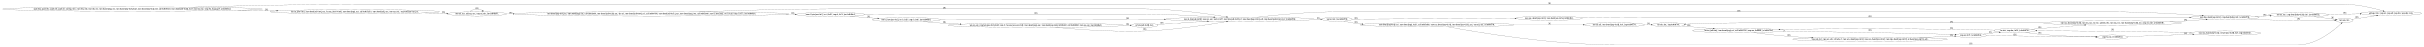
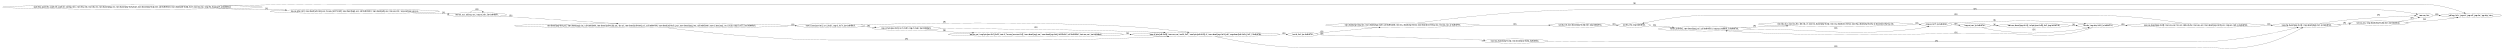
  digraph {
    fontname="PT Serif"
    rankdir=LR
    node [fontname="PT Serif"]
    edge [fontname="PT Serif"]
    n1 [label="'push ebp', 'push ebx', 'push edi', 'push esi', 'sub esp, 0x1c', 'mov ebx, edx', 'mov edi, ecx', 'mov dword [esp], ecx', 'mov dword [esp+0x8], 0xa0', 'mov dword [esp+0x4], 0x0', 'call 0x80492c0', 'mov dword [edi+0x40], 0x1f', 'mov eax, 0xc', 'cmp ebx, 0xaaaaaa9', 'ja 0x804f7a2', "]
    n2 [label="'add esp, 0x1c', 'pop esi', 'pop edi', 'pop ebx', 'pop ebp', 'retn', "]
    n3 [label="'lea eax, [ebx+0x1]', 'mov dword [edi+0x4], eax', 'lea eax, [ebx*8+0x8]', 'mov dword [esp], eax', 'call 0x805a510', 'mov dword [edi], eax', 'mov eax, 0x1', 'nop word [eax+eax], ax', "]
    n4 [label="'mov esi, eax', 'add eax, eax', 'cmp esi, ebx', 'jbe 0x804f650', "]
    n5 [label="'mov dword [esp+0x4], esi', 'mov dword [esp], 0xc', 'call 0x805a4b0', 'mov dword [edi+0x20], eax', 'dec esi', 'mov dword [edi+0x44], esi', 'call 0x8049190', 'mov dword [edi+0x5c], eax', 'mov dword [esp], 0xe', 'call 0x805ab40', 'mov cl, byte [eax]', 'or cl, 0x20', 'cmp cl, 0x75', 'jne 0x804f6c8', "]
    n6 [label="'mov al, byte [edi+0x58]', 'mov ecx, eax', 'and cl, 0xf7', 'mov byte [edi+0x58], cl', 'mov dword [esp+0x14], edi', 'cmp dword [edi+0x5c], 0x2', 'jl 0x804f78b', "]
    n7 [label="'mov cl, byte [eax+0x1]', 'or cl, 0x20', 'cmp cl, 0x74', 'jne 0x804f6c8', "]
    n8 [label="'mov ebp, dword [esp+0x14]', 'cmp dword [ebp], 0x0', 'je 0x804f79d', "]
    n9 [label="'test al, 0x4', 'jne 0x804f790',"]
    n10 [label="'mov cl, byte [eax+0x2]', 'or cl, 0x20', 'cmp cl, 0x66', 'jne 0x804f6c8', "]
    n11 [label="'mov eax, 0xc', "]
    n12 [label="'xor eax, eax', 'cmp dword [ebp+0x20], 0x0', 'jne 0x804f7a2', "]
    n13 [label="'mov eax, dword [esp+0x14]', 'mov dword [eax+0x3c], 0x805c884', "]
    n14 [label="'mov dword [esp+0x4], 0x1', 'mov dword [esp], 0x20', 'call 0x805a4b0', 'mov ecx, dword [esp+0x14]', 'mov dword [ecx+0x3c], eax', 'test eax, eax', 'je 0x804f79d', "]
    n15 [label="'xor ecx, ecx', 'cmp byte [eax+0x3], 0x2d', 'sete cl', 'lea eax, [eax+ecx+0x3]', 'mov dword [esp], eax', 'mov dword [esp+0x4], 0x805c8c0', 'call 0x8048fc0', 'test eax, eax', 'jne 0x804f6c8', "]
    n16 [label="'xor edi, edi', 'mov dword [esp+0x18], 0x0', 'jmp 0x804f734', "]
-   n17 [label="'or byte [edi+0x58], 0x4', "]
    n18 [label="'xor ebx, ebx', 'jmp 0x804f746', "]
    n19 [label="'lea esi, [edi+ebx]', 'mov dword [esp], esi', 'call 0x8049310', 'cmp eax, 0xffffffff', 'je 0x804f76d', "]
    n20 [label="'cmp esi, 0x7f', 'ja 0x804f140',"]
    n21 [label="'mov edx, 0x1', 'mov ecx, ebx', 'shl edx, cl', 'mov ecx, dword [esp+0x14]', 'mov ecx, dword [ecx+0x3c]', 'mov ebp, dword [esp+0x18]', 'or dword [ecx+ebp*4], edx', "]
    n22 [label="'inc ebx', 'cmp ebx, 0x20', 'je 0x804f720', "]
    n23 [label="'cmp esi, eax', 'je 0x804f740', "]
    n24 [label="'mov eax, dword [esp+0x18]', 'mov ecx, eax', 'inc ecx', 'add edi, ebx', 'mov eax, ecx', 'mov dword [esp+0x18], ecx', 'cmp ecx, 0x8', 'je 0x804f78b', "]
    n25 [label="'mov eax, dword [esp+0x14]', 'or byte [eax+0x58], 0x8', 'jmp 0x804f740', "]
    n1 -> n2 [label=CFG]
    n1 -> n3 [label=CFG]
    n3 -> n4 [label=CFG]
    n4 -> n4 [label=CFG]
    n4 -> n5 [label=CFG]
    n5 -> n6 [label=CFG]
    n5 -> n7 [label=CFG]
    n6 -> n8 [label=CFG]
    n6 -> n9 [label=CFG]
    n7 -> n6 [label=CFG]
    n7 -> n10 [label=CFG]
    n8 -> n11 [label=CFG]
    n8 -> n12 [label=CFG]
    n9 -> n13 [label=CFG]
    n9 -> n14 [label=CFG]
    n10 -> n6 [label=CFG]
    n10 -> n15 [label=CFG]
    n11 -> n2 [label=CFG]
    n12 -> n2 [label=CFG]
    n12 -> n11 [label=CFG]
    n13 -> n8 [label=CFG]
    n14 -> n11 [label=CFG]
    n14 -> n16 [label=CFG]
    n15 -> n6 [label=CFG]
-   n15 -> n17 [label=CFG]
    n16 -> n18 [label=CFG]
-   n17 -> n6 [label=CFG]
    n18 -> n19 [label=CFG]
    n19 -> n20 [label=CFG]
    n19 -> n21 [label=CFG]
    n20 -> n22 [label=CFG]
    n20 -> n23 [label=CFG]
    n21 -> n20 [label=CFG]
    n22 -> n19 [label=CFG]
    n22 -> n24 [label=CFG]
-   n22 -> n23 [label=CFG]
+   n23 -> n22 [label=CFG]
    n23 -> n25 [label=CFG]
    n24 -> n8 [label=CFG]
    n24 -> n18 [label=CFG]
    n25 -> n22 [label=CFG]
  }
